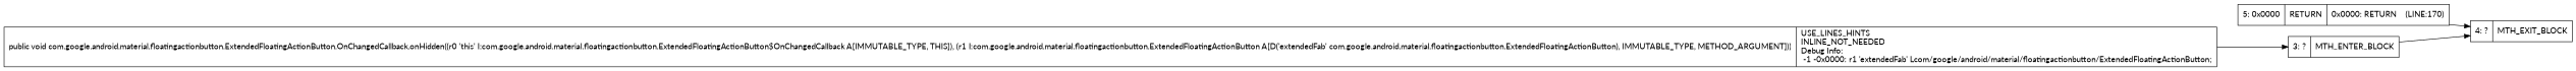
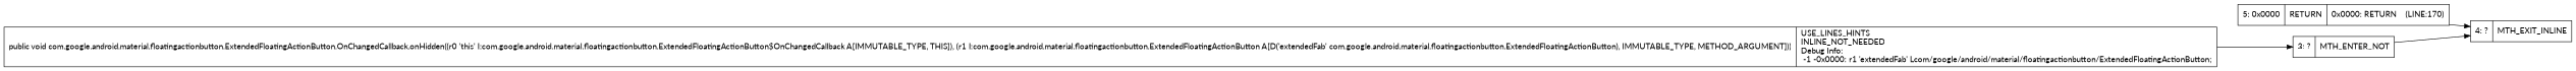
  digraph {
    fontname=Lato
    rankdir=LR
    node [fontname=Lato shape=record]
    edge [fontname=Lato]
-   n1 [label="{3\:\ ?|MTH_ENTER_BLOCK\l}"]
-   n2 [label="{4\:\ ?|MTH_EXIT_BLOCK\l}"]
+   n1 [label="{3\:\ ?|MTH_ENTER_NOT\l}"]
+   n2 [label="{4\:\ ?|MTH_EXIT_INLINE\l}"]
    n3 [label="{5\:\ 0x0000|RETURN\l|0x0000: RETURN    (LINE:170)\l}"]
    n4 [label="{public void com.google.android.material.floatingactionbutton.ExtendedFloatingActionButton.OnChangedCallback.onHidden((r0 'this' I:com.google.android.material.floatingactionbutton.ExtendedFloatingActionButton$OnChangedCallback A[IMMUTABLE_TYPE, THIS]), (r1 I:com.google.android.material.floatingactionbutton.ExtendedFloatingActionButton A[D('extendedFab' com.google.android.material.floatingactionbutton.ExtendedFloatingActionButton), IMMUTABLE_TYPE, METHOD_ARGUMENT]))  | USE_LINES_HINTS\lINLINE_NOT_NEEDED\lDebug Info:\l  \-1 \-0x0000: r1 'extendedFab' Lcom\/google\/android\/material\/floatingactionbutton\/ExtendedFloatingActionButton;\l}"]
    n1 -> n2
    n3 -> n2
    n4 -> n1
  }
